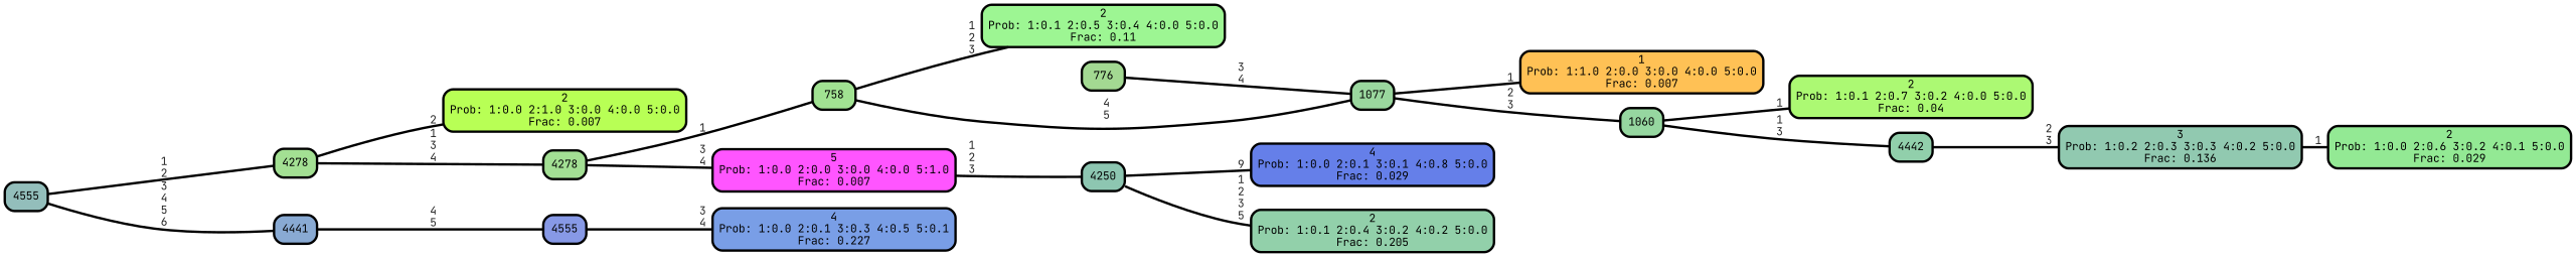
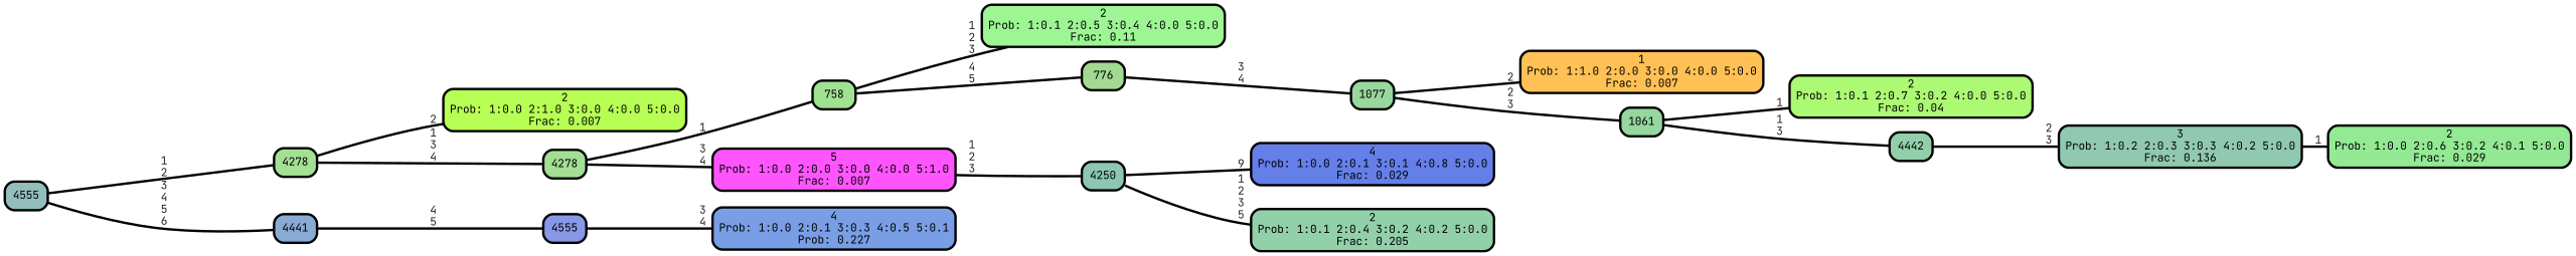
  graph {
    fontname="JetBrains Mono"
    rankdir=LR
    ranksep="0 equally"
    splines=straight
    node [color=black fontcolor=black fontname="JetBrains Mono" penwidth=3 shape=box style="filled, rounded"]
    edge [color=black fontcolor=grey14 fontname="JetBrains Mono" fontweight=bold penwidth=3]
    n1 [fillcolor="#b8ff55" label="2\nProb: 1:0.0 2:1.0 3:0.0 4:0.0 5:0.0\nFrac: 0.007"]
    n2 [fillcolor="#a3e093" label=4278]
    n3 [fillcolor="#a3df94" label=4278]
    n4 [fillcolor="#a1e292" label=758]
    n5 [fillcolor="#ff55ff" label="5\nProb: 1:0.0 2:0.0 3:0.0 4:0.0 5:1.0\nFrac: 0.007"]
    n6 [fillcolor="#9df693" label="2\nProb: 1:0.1 2:0.5 3:0.4 4:0.0 5:0.0\nFrac: 0.11"]
    n7 [fillcolor="#a3d992" label=776]
    n8 [fillcolor="#9ad79e" label=1077]
    n9 [fillcolor="#ffc155" label="1\nProb: 1:1.0 2:0.0 3:0.0 4:0.0 5:0.0\nFrac: 0.007"]
-   n10 [fillcolor="#96d7a0" label=1060]
+   n10 [fillcolor="#96d7a0" label=1061]
    n11 [fillcolor="#acf973" label="2\nProb: 1:0.1 2:0.7 3:0.2 4:0.0 5:0.0\nFrac: 0.04"]
    n12 [fillcolor="#91cfab" label=4442]
    n13 [fillcolor="#91c9b0" label="3\nProb: 1:0.2 2:0.3 3:0.3 4:0.2 5:0.0\nFrac: 0.136"]
    n14 [fillcolor="#93e994" label="2\nProb: 1:0.0 2:0.6 3:0.2 4:0.1 5:0.0\nFrac: 0.029"]
    n15 [fillcolor="#8dc6b1" label=4250]
    n16 [fillcolor="#93bebb" label=4555]
    n17 [fillcolor="#89aad3" label=4441]
    n18 [fillcolor="#8799e6" label=4555]
    n19 [fillcolor="#657fe9" label="4\nProb: 1:0.0 2:0.1 3:0.1 4:0.8 5:0.0\nFrac: 0.029"]
    n20 [fillcolor="#92d0aa" label="2\nProb: 1:0.1 2:0.4 3:0.2 4:0.2 5:0.0\nFrac: 0.205"]
-   n21 [fillcolor="#799ee6" label="4\nProb: 1:0.0 2:0.1 3:0.3 4:0.5 5:0.1\nFrac: 0.227"]
+   n21 [fillcolor="#799ee6" label="4\nProb: 1:0.0 2:0.1 3:0.3 4:0.5 5:0.1\nProb: 0.227"]
    subgraph sub_1 {
      rank=same
    }
    n2 -- n1 [label=" 2"]
    n2 -- n3 [label=" 1\n 3\n 4"]
    n3 -- n4 [label=" 1"]
    n3 -- n5 [label=" 3\n 4"]
    n4 -- n6 [label=" 1\n 2\n 3"]
-   n4 -- n8 [label=" 4\n 5"]
+   n4 -- n7 [label=" 4\n 5"]
    n5 -- n15 [label=" 1\n 2\n 3"]
    n7 -- n8 [label=" 3\n 4"]
-   n8 -- n9 [label=" 1"]
+   n8 -- n9 [label=" 2"]
    n8 -- n10 [label=" 2\n 3"]
    n10 -- n11 [label=" 1"]
    n10 -- n12 [label=" 1\n 3"]
    n12 -- n13 [label=" 2\n 3"]
    n13 -- n14 [label=" 1"]
    n15 -- n19 [label=" 9"]
    n15 -- n20 [label=" 1\n 2\n 3\n 5"]
    n16 -- n2 [label=" 1\n 2"]
    n16 -- n17 [label=" 3\n 4\n 5\n 6"]
    n17 -- n18 [label=" 4\n 5"]
    n18 -- n21 [label=" 3\n 4"]
  }
